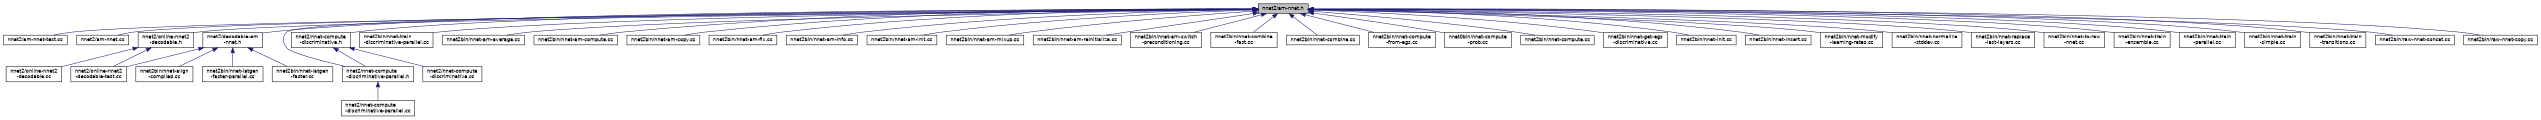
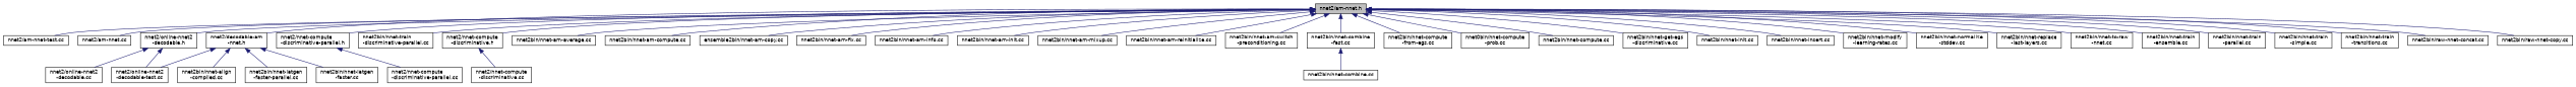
  digraph {
    node [color=black fillcolor=white fontname=Helvetica fontsize=10 shape=record style=filled]
    edge [color=midnightblue dir=back fontname=Helvetica fontsize=10 labelfontname=Helvetica labelfontsize=10 style=solid]
    n1 [fillcolor=grey75 fontcolor=black height=0.2 label="nnet2/am-nnet.h" width=0.4]
    n2 [height=0.2 label="nnet2/am-nnet-test.cc" width=0.4]
    n3 [height=0.2 label="nnet2/am-nnet.cc" width=0.4]
    n4 [height=0.2 label="nnet2/decodable-am\l-nnet.h" width=0.4]
    n5 [height=0.2 label="nnet2/nnet-compute\l-discriminative-parallel.h" width=0.4]
    n6 [height=0.2 label="nnet2bin/nnet-train\l-discriminative-parallel.cc" width=0.4]
    n7 [height=0.2 label="nnet2/nnet-compute\l-discriminative.h" width=0.4]
    n8 [height=0.2 label="nnet2/online-nnet2\l-decodable.h" width=0.4]
    n9 [height=0.2 label="nnet2bin/nnet-am-average.cc" width=0.4]
    n10 [height=0.2 label="nnet2bin/nnet-am-compute.cc" width=0.4]
-   n11 [height=0.2 label="nnet2bin/nnet-am-copy.cc" width=0.4]
+   n11 [height=0.2 label="ensemble2bin/nnet-am-copy.cc" width=0.4]
    n12 [height=0.2 label="nnet2bin/nnet-am-fix.cc" width=0.4]
    n13 [height=0.2 label="nnet2bin/nnet-am-info.cc" width=0.4]
    n14 [height=0.2 label="nnet2bin/nnet-am-init.cc" width=0.4]
    n15 [height=0.2 label="nnet2bin/nnet-am-mixup.cc" width=0.4]
    n16 [height=0.2 label="nnet2bin/nnet-am-reinitialize.cc" width=0.4]
    n17 [height=0.2 label="nnet2bin/nnet-am-switch\l-preconditioning.cc" width=0.4]
    n18 [height=0.2 label="nnet2bin/nnet-combine\l-fast.cc" width=0.4]
    n19 [height=0.2 label="nnet2bin/nnet-combine.cc" width=0.4]
    n20 [height=0.2 label="nnet2bin/nnet-compute\l-from-egs.cc" width=0.4]
    n21 [height=0.2 label="nnet0bin/nnet-compute\l-prob.cc" width=0.4]
    n22 [height=0.2 label="nnet2bin/nnet-compute.cc" width=0.4]
    n23 [height=0.2 label="nnet2bin/nnet-get-egs\l-discriminative.cc" width=0.4]
    n24 [height=0.2 label="nnet2bin/nnet-init.cc" width=0.4]
    n25 [height=0.2 label="nnet2bin/nnet-insert.cc" width=0.4]
    n26 [height=0.2 label="nnet2bin/nnet-modify\l-learning-rates.cc" width=0.4]
    n27 [height=0.2 label="nnet2bin/nnet-normalize\l-stddev.cc" width=0.4]
    n28 [height=0.2 label="nnet2bin/nnet-replace\l-last-layers.cc" width=0.4]
    n29 [height=0.2 label="nnet2bin/nnet-to-raw\l-nnet.cc" width=0.4]
    n30 [height=0.2 label="nnet2bin/nnet-train\l-ensemble.cc" width=0.4]
    n31 [height=0.2 label="nnet2bin/nnet-train\l-parallel.cc" width=0.4]
    n32 [height=0.2 label="nnet2bin/nnet-train\l-simple.cc" width=0.4]
    n33 [height=0.2 label="nnet2bin/nnet-train\l-transitions.cc" width=0.4]
    n34 [height=0.2 label="nnet2bin/raw-nnet-concat.cc" width=0.4]
    n35 [height=0.2 label="nnet2bin/raw-nnet-copy.cc" width=0.4]
    n36 [height=0.2 label="nnet2/online-nnet2\l-decodable-test.cc" width=0.4]
    n37 [height=0.2 label="nnet2bin/nnet-align\l-compiled.cc" width=0.4]
    n38 [height=0.2 label="nnet2bin/nnet-latgen\l-faster-parallel.cc" width=0.4]
    n39 [height=0.2 label="nnet2bin/nnet-latgen\l-faster.cc" width=0.4]
    n40 [height=0.2 label="nnet2/nnet-compute\l-discriminative-parallel.cc" width=0.4]
    n41 [height=0.2 label="nnet2/nnet-compute\l-discriminative.cc" width=0.4]
    n42 [height=0.2 label="nnet2/online-nnet2\l-decodable.cc" width=0.4]
    n1 -> n2
    n1 -> n3
    n1 -> n4
    n1 -> n5
    n1 -> n6
    n1 -> n7
    n1 -> n8
    n1 -> n9
    n1 -> n10
    n1 -> n11
    n1 -> n12
    n1 -> n13
    n1 -> n14
    n1 -> n15
    n1 -> n16
    n1 -> n17
    n1 -> n18
-   n1 -> n19
+   n18 -> n19
    n1 -> n20
    n1 -> n21
    n1 -> n22
    n1 -> n23
    n1 -> n24
    n1 -> n25
    n1 -> n26
    n1 -> n27
    n1 -> n28
    n1 -> n29
    n1 -> n30
    n1 -> n31
    n1 -> n32
    n1 -> n33
    n1 -> n34
    n1 -> n35
    n4 -> n36
    n4 -> n37
    n4 -> n38
    n4 -> n39
    n5 -> n40
-   n7 -> n5
    n7 -> n41
    n8 -> n36
    n8 -> n42
  }
